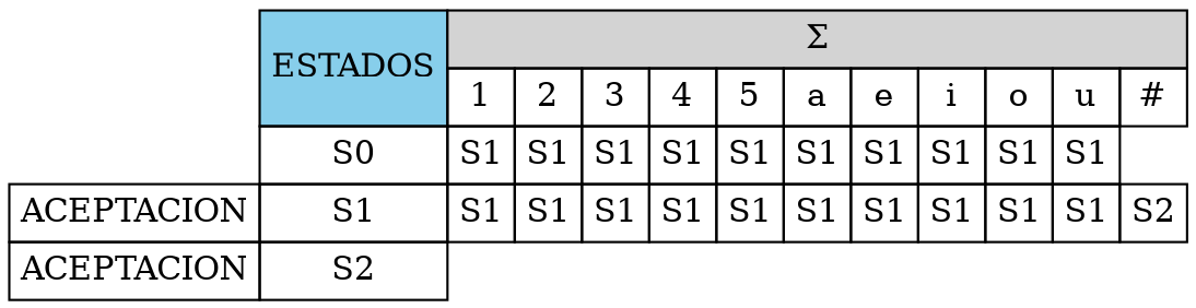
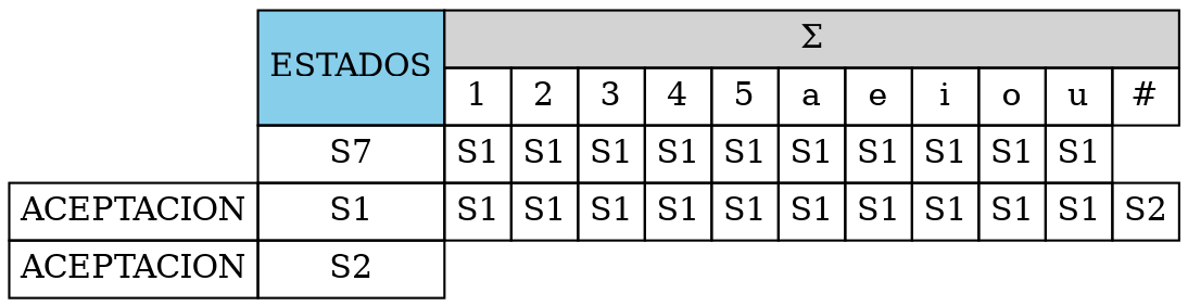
  digraph {
-   n1 [label=<  <TABLE BORDER="0" CELLBORDER="1" CELLSPACING="0" CELLPADDING="4"> <TR> <TD BORDER="0"></TD> <TD COLSPAN = "1" ROWSPAN = "2" BGCOLOR="skyblue">ESTADOS</TD> <TD COLSPAN="1000" BGCOLOR="lightgrey">Σ</TD> </TR> <TR> <TD BORDER="0"></TD> <TD>1</TD> <TD>2</TD> <TD>3</TD> <TD>4</TD> <TD>5</TD> <TD>a</TD> <TD>e</TD> <TD>i</TD> <TD>o</TD> <TD>u</TD> <TD>#</TD> </TR> <TR> <TD BORDER = "0"></TD> <TD>S0</TD> <TD>S1</TD> <TD>S1</TD> <TD>S1</TD> <TD>S1</TD> <TD>S1</TD> <TD>S1</TD> <TD>S1</TD> <TD>S1</TD> <TD>S1</TD> <TD>S1</TD> </TR> <TR> <TD>ACEPTACION</TD> <TD>S1</TD> <TD>S1</TD> <TD>S1</TD> <TD>S1</TD> <TD>S1</TD> <TD>S1</TD> <TD>S1</TD> <TD>S1</TD> <TD>S1</TD> <TD>S1</TD> <TD>S1</TD> <TD>S2</TD> </TR> <TR> <TD>ACEPTACION</TD> <TD>S2</TD> </TR>     </TABLE>> margin=0 shape=none]
+   n1 [label=<  <TABLE BORDER="0" CELLBORDER="1" CELLSPACING="0" CELLPADDING="4"> <TR> <TD BORDER="0"></TD> <TD COLSPAN = "1" ROWSPAN = "2" BGCOLOR="skyblue">ESTADOS</TD> <TD COLSPAN="1000" BGCOLOR="lightgrey">Σ</TD> </TR> <TR> <TD BORDER="0"></TD> <TD>1</TD> <TD>2</TD> <TD>3</TD> <TD>4</TD> <TD>5</TD> <TD>a</TD> <TD>e</TD> <TD>i</TD> <TD>o</TD> <TD>u</TD> <TD>#</TD> </TR> <TR> <TD BORDER = "0"></TD> <TD>S7</TD> <TD>S1</TD> <TD>S1</TD> <TD>S1</TD> <TD>S1</TD> <TD>S1</TD> <TD>S1</TD> <TD>S1</TD> <TD>S1</TD> <TD>S1</TD> <TD>S1</TD> </TR> <TR> <TD>ACEPTACION</TD> <TD>S1</TD> <TD>S1</TD> <TD>S1</TD> <TD>S1</TD> <TD>S1</TD> <TD>S1</TD> <TD>S1</TD> <TD>S1</TD> <TD>S1</TD> <TD>S1</TD> <TD>S1</TD> <TD>S2</TD> </TR> <TR> <TD>ACEPTACION</TD> <TD>S2</TD> </TR>     </TABLE>> margin=0 shape=none]
  }
